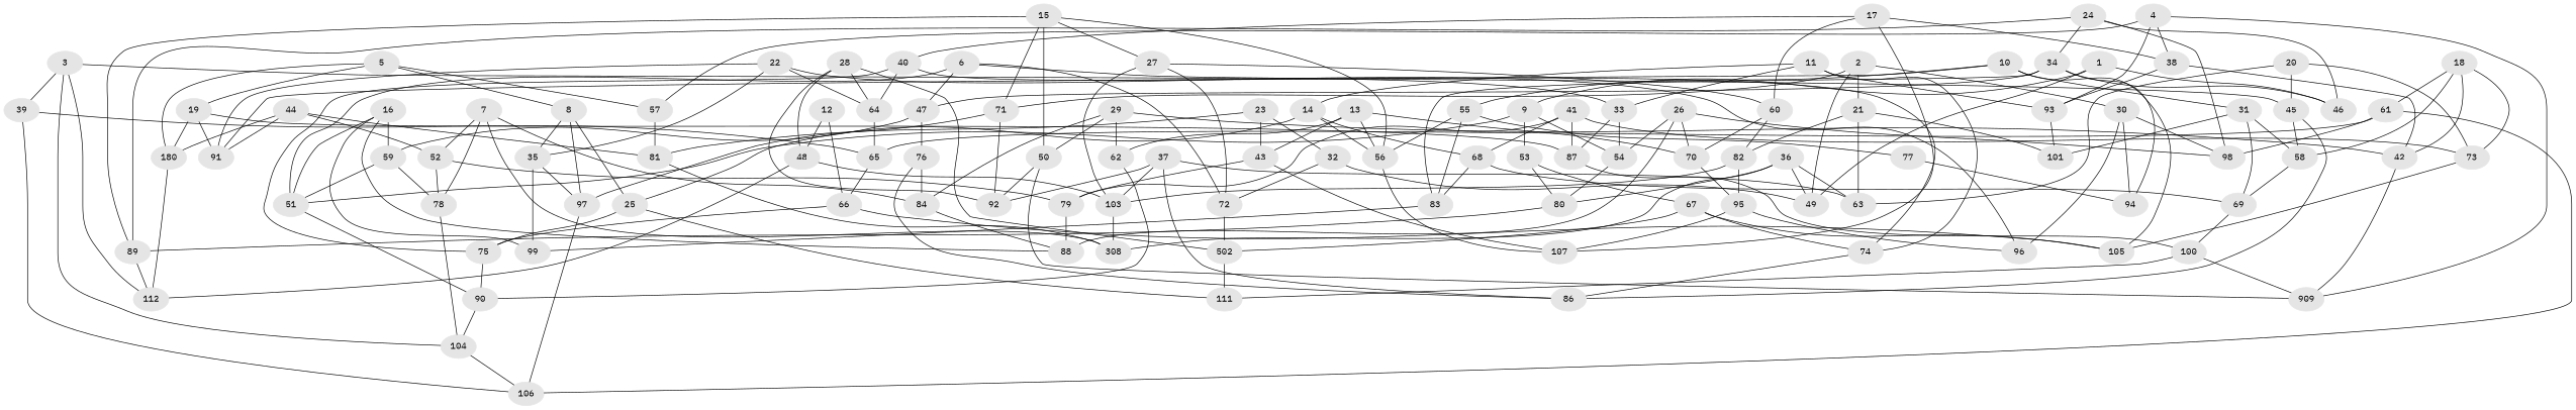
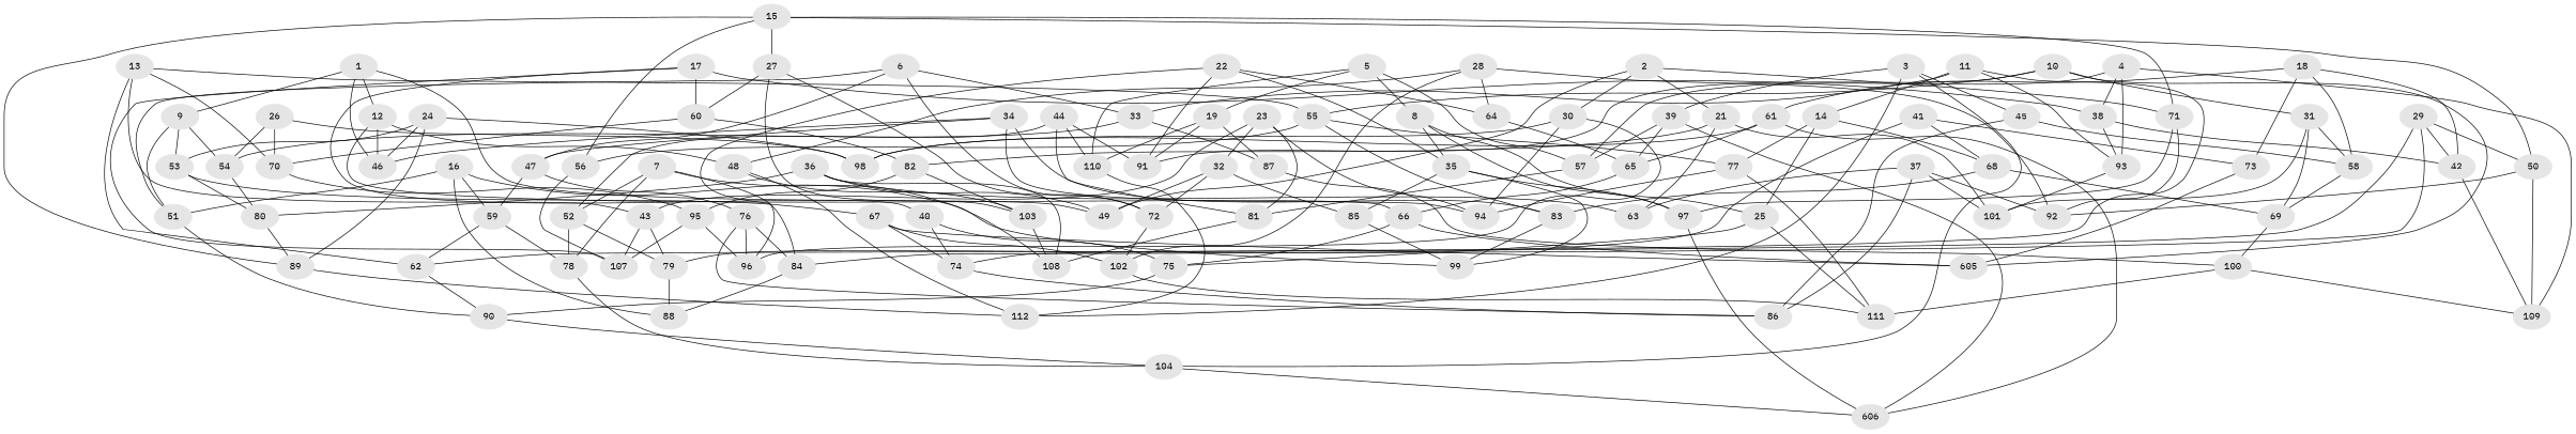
  graph {
    fontname="IBM Plex Mono"
    node [color=gray90 fontname="IBM Plex Mono" style=filled]
    edge [fontname="IBM Plex Mono"]
    1
    9
    12
    46
    49
    51
    53
    54
    48
    66
    2
    21
    30
    71
    63
    82
    101
    96
    94
    98
    97
    92
    3
    39
    45
    104
    112
    57
    65
-   106
+   106 [label=606]
    58
    86
    4
    38
    93
-   109 [label=909]
+   109
    42
    81
    5
    8
    19
-   110 [label=180]
+   110
    25
    35
    91
    87
    6
    33
    47
    72
    59
    76
    90
-   102 [label=502]
+   102
    7
    52
    78
    84
-   108 [label=308]
+   108
    79
    88
    75
    111
+   85
    99
    80
    67
    10
    31
    55
-   105
+   105 [label=605]
    69
    56
    77
    83
    11
    14
    74
    68
    103
    13
    43
    62
    70
    107
    95
    15
    50
    89
    27
    16
    17
    40
    60
    64
    18
    61
    73
    100
-   20
    22
    23
    32
    24
    26
    28
    29
    34
    36
    37
    41
    44
    1 -- 9
+   1 -- 12
    1 -- 46
    1 -- 49
    9 -- 51
    9 -- 53
    9 -- 54
+   12 -- 46
    12 -- 48
    12 -- 66
    51 -- 90
    53 -- 80
    53 -- 67
    54 -- 80
    48 -- 112
    48 -- 103
    66 -- 75
    66 -- 105
    2 -- 49
    2 -- 21
    2 -- 30
    2 -- 71
    21 -- 63
    21 -- 82
    21 -- 101
    30 -- 96
    30 -- 94
    30 -- 98
    71 -- 97
    71 -- 92
    82 -- 103
    82 -- 95
    97 -- 106
    3 -- 39
    3 -- 45
    3 -- 104
    3 -- 112
+   39 -- 57
    39 -- 65
    39 -- 106
    45 -- 58
    45 -- 86
    104 -- 106
    57 -- 81
    65 -- 66
    58 -- 69
    4 -- 57
    4 -- 38
    4 -- 93
    4 -- 109
    38 -- 93
    38 -- 42
    93 -- 101
    42 -- 109
    81 -- 108
    5 -- 57
    5 -- 8
    5 -- 19
    5 -- 110
    8 -- 97
    8 -- 25
    8 -- 35
    19 -- 110
    19 -- 91
    19 -- 87
    110 -- 112
    25 -- 75
    25 -- 111
    35 -- 97
+   35 -- 85
    35 -- 99
    87 -- 100
    6 -- 51
    6 -- 33
    6 -- 47
    6 -- 72
    33 -- 54
    33 -- 87
    47 -- 59
    47 -- 76
    72 -- 102
    59 -- 78
-   59 -- 51
+   59 -- 62
+   76 -- 96
    76 -- 86
    76 -- 84
    90 -- 104
    102 -- 111
    7 -- 52
    7 -- 78
    7 -- 84
    7 -- 108
    52 -- 78
    52 -- 79
    78 -- 104
    84 -- 88
    79 -- 88
    75 -- 90
+   85 -- 99
    80 -- 89
    67 -- 102
    67 -- 105
    67 -- 74
    10 -- 91
    10 -- 31
    10 -- 55
    10 -- 105
    31 -- 101
    31 -- 58
    31 -- 69
    55 -- 56
    55 -- 77
    55 -- 83
    69 -- 100
    56 -- 107
    77 -- 94
+   77 -- 111
    83 -- 99
    11 -- 93
    11 -- 33
    11 -- 14
    11 -- 74
    14 -- 25
-   14 -- 56
+   14 -- 77
    14 -- 68
    74 -- 86
    68 -- 69
    68 -- 83
    103 -- 108
-   13 -- 56
+   13 -- 55
    13 -- 43
    13 -- 62
    13 -- 70
    43 -- 79
    43 -- 107
    62 -- 90
    70 -- 95
    95 -- 96
    95 -- 107
    15 -- 71
    15 -- 56
    15 -- 50
    15 -- 89
    15 -- 27
    50 -- 92
    50 -- 109
    89 -- 112
    27 -- 72
    27 -- 103
    27 -- 60
    16 -- 51
    16 -- 59
    16 -- 88
    16 -- 99
    17 -- 38
    17 -- 107
    17 -- 40
    17 -- 60
    40 -- 75
    40 -- 74
-   40 -- 64
    60 -- 82
    60 -- 70
    64 -- 65
    18 -- 58
    18 -- 42
    18 -- 61
    18 -- 73
    61 -- 98
    61 -- 65
    61 -- 106
    73 -- 105
    100 -- 109
    100 -- 111
-   20 -- 63
-   20 -- 45
-   20 -- 73
    22 -- 96
    22 -- 35
    22 -- 91
    22 -- 64
+   23 -- 94
    23 -- 81
    23 -- 43
    23 -- 32
    32 -- 49
    32 -- 72
+   32 -- 85
    24 -- 46
-   24 -- 34
+   24 -- 53
    24 -- 98
    24 -- 89
    26 -- 54
    26 -- 98
-   26 -- 88
    26 -- 70
    28 -- 48
    28 -- 92
    28 -- 102
    28 -- 64
    29 -- 42
    29 -- 84
    29 -- 62
    29 -- 50
    34 -- 46
    34 -- 94
    34 -- 47
    34 -- 83
    36 -- 49
    36 -- 63
    36 -- 108
    36 -- 80
    37 -- 63
-   37 -- 103
+   37 -- 101
    37 -- 92
    37 -- 86
-   41 -- 87
    41 -- 79
    41 -- 68
    41 -- 73
    44 -- 81
    44 -- 110
    44 -- 91
    44 -- 52
  }
